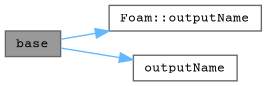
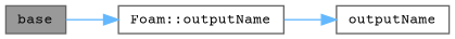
  digraph {
    fontname="Courier Prime"
    rankdir=LR
    node [color=grey40 fillcolor=white fontname="Courier Prime" fontsize=10 shape=box style=filled]
    edge [color=steelblue1 fontname="Courier Prime" fontsize=10 labelfontname=Helvetica labelfontsize=10 style=solid]
    n1 [color=gray40 fillcolor=grey60 fontcolor=black height=0.2 label=base width=0.4]
    n2 [height=0.2 label="Foam::outputName" width=0.4]
    n3 [height=0.2 label=outputName width=0.4]
    n1 -> n2
-   n1 -> n3
+   n2 -> n3
  }
